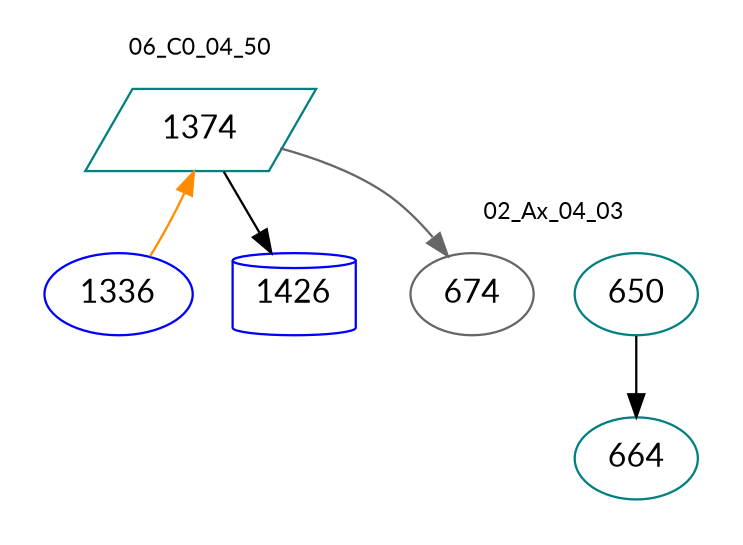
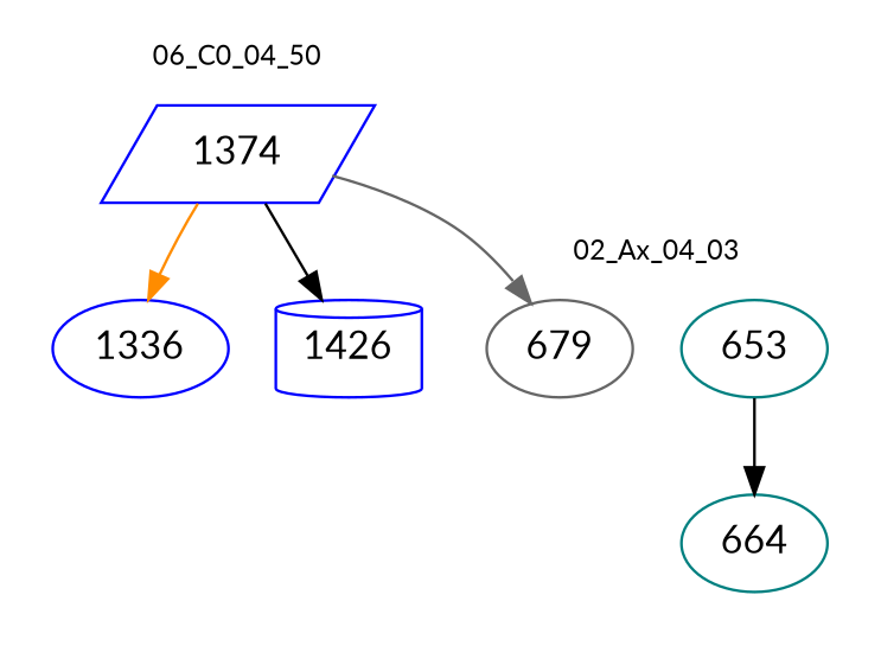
  digraph {
    fontname=Lato
    node [color=blue fontname=Lato shape=ellipse]
    edge [color=black fontname=Lato]
-   n1 [color=teal label=650]
+   n1 [color=teal label=653]
    n2 [color=teal label=664]
-   n3 [color=gray40 label=674]
-   n4 [color=teal label=1374 shape=parallelogram]
+   n3 [color=gray40 label=679]
+   n4 [label=1374 shape=parallelogram]
    n5 [label=1336]
    n6 [label=1426 shape=cylinder]
    subgraph cluster_1 {
      color=white
      fontsize=10
      label="02_Ax_04_03"
      n1
      n2
      n3
    }
    subgraph cluster_2 {
      color=white
      fontsize=10
      label="06_C0_04_50"
      n4
      n5
      n6
    }
    n1 -> n2
    n4 -> n3 [color=gray40]
-   n5 -> n4 [color=darkorange]
+   n4 -> n5 [color=darkorange]
    n4 -> n6
  }
